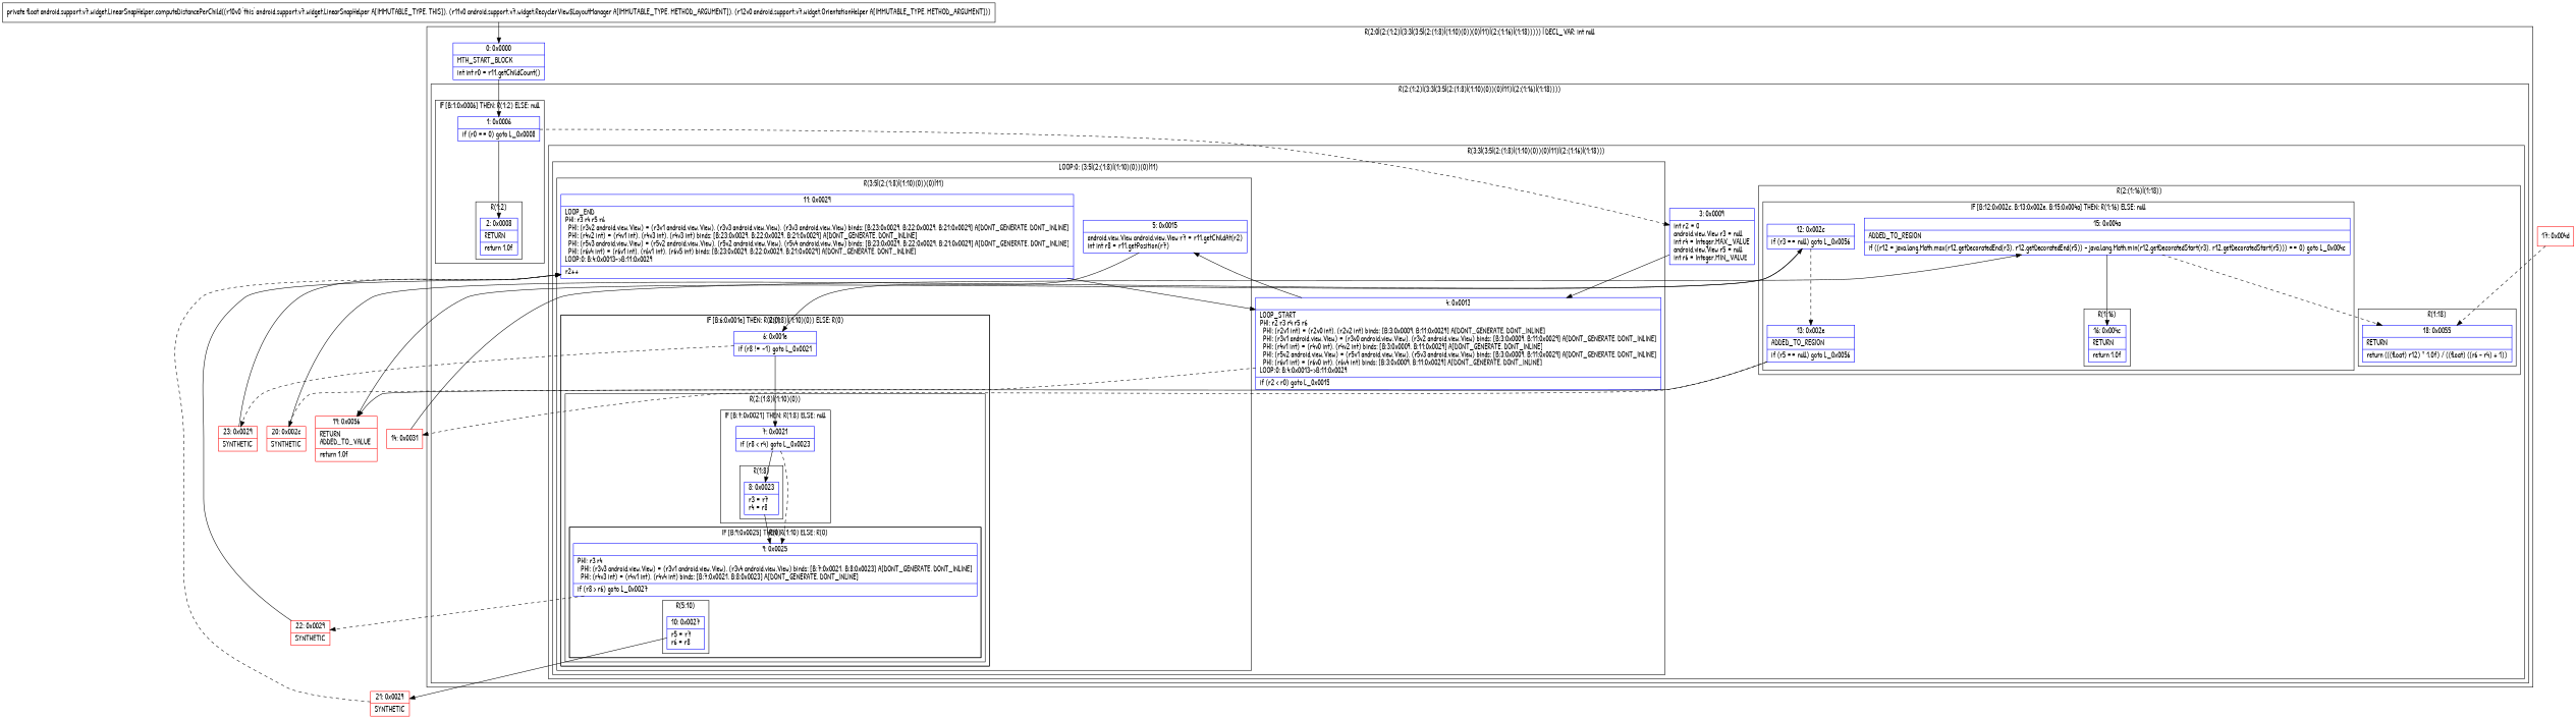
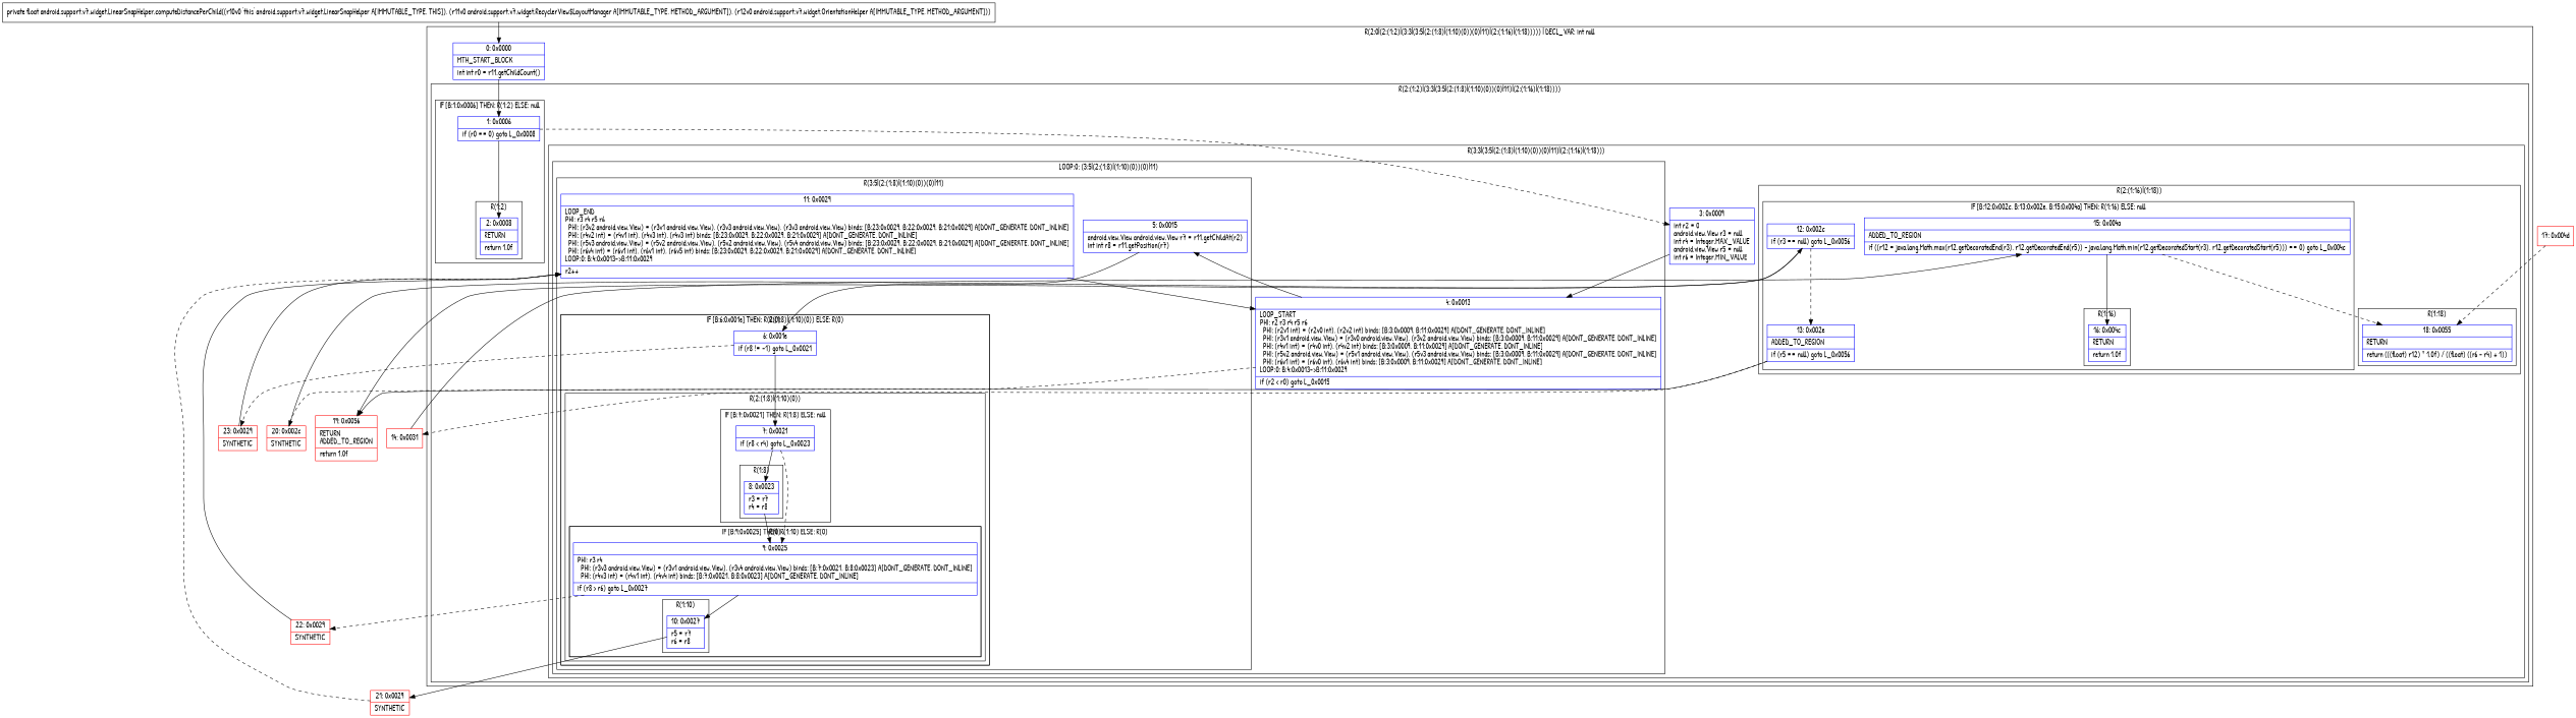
  digraph {
    fontname="Patrick Hand"
    node [color=blue fontname="Patrick Hand" shape=record]
    edge [fontname="Patrick Hand"]
    n1 [label="{2\:\ 0x0008|RETURN\l|return 1.0f\l}"]
    n2 [label="{1\:\ 0x0006|if (r0 == 0) goto L_0x0008\l}"]
    n3 [label="{8\:\ 0x0023|r3 = r7\lr4 = r8\l}"]
    n4 [label="{7\:\ 0x0021|if (r8 \< r4) goto L_0x0023\l}"]
    n5 [label="{10\:\ 0x0027|r5 = r7\lr6 = r8\l}"]
    n6 [label="{9\:\ 0x0025|PHI: r3 r4 \l  PHI: (r3v3 android.view.View) = (r3v1 android.view.View), (r3v4 android.view.View) binds: [B:7:0x0021, B:8:0x0023] A[DONT_GENERATE, DONT_INLINE]\l  PHI: (r4v3 int) = (r4v1 int), (r4v4 int) binds: [B:7:0x0021, B:8:0x0023] A[DONT_GENERATE, DONT_INLINE]\l|if (r8 \> r6) goto L_0x0027\l}"]
    n7 [label="{6\:\ 0x001e|if (r8 != \-1) goto L_0x0021\l}"]
    n8 [label="{5\:\ 0x0015|android.view.View android.view.View r7 = r11.getChildAt(r2)\lint int r8 = r11.getPosition(r7)\l}"]
    n9 [label="{11\:\ 0x0029|LOOP_END\lPHI: r3 r4 r5 r6 \l  PHI: (r3v2 android.view.View) = (r3v1 android.view.View), (r3v3 android.view.View), (r3v3 android.view.View) binds: [B:23:0x0029, B:22:0x0029, B:21:0x0029] A[DONT_GENERATE, DONT_INLINE]\l  PHI: (r4v2 int) = (r4v1 int), (r4v3 int), (r4v3 int) binds: [B:23:0x0029, B:22:0x0029, B:21:0x0029] A[DONT_GENERATE, DONT_INLINE]\l  PHI: (r5v3 android.view.View) = (r5v2 android.view.View), (r5v2 android.view.View), (r5v4 android.view.View) binds: [B:23:0x0029, B:22:0x0029, B:21:0x0029] A[DONT_GENERATE, DONT_INLINE]\l  PHI: (r6v4 int) = (r6v1 int), (r6v1 int), (r6v5 int) binds: [B:23:0x0029, B:22:0x0029, B:21:0x0029] A[DONT_GENERATE, DONT_INLINE]\lLOOP:0: B:4:0x0013\-\>B:11:0x0029\l|r2++\l}"]
    n10 [label="{4\:\ 0x0013|LOOP_START\lPHI: r2 r3 r4 r5 r6 \l  PHI: (r2v1 int) = (r2v0 int), (r2v2 int) binds: [B:3:0x0009, B:11:0x0029] A[DONT_GENERATE, DONT_INLINE]\l  PHI: (r3v1 android.view.View) = (r3v0 android.view.View), (r3v2 android.view.View) binds: [B:3:0x0009, B:11:0x0029] A[DONT_GENERATE, DONT_INLINE]\l  PHI: (r4v1 int) = (r4v0 int), (r4v2 int) binds: [B:3:0x0009, B:11:0x0029] A[DONT_GENERATE, DONT_INLINE]\l  PHI: (r5v2 android.view.View) = (r5v1 android.view.View), (r5v3 android.view.View) binds: [B:3:0x0009, B:11:0x0029] A[DONT_GENERATE, DONT_INLINE]\l  PHI: (r6v1 int) = (r6v0 int), (r6v4 int) binds: [B:3:0x0009, B:11:0x0029] A[DONT_GENERATE, DONT_INLINE]\lLOOP:0: B:4:0x0013\-\>B:11:0x0029\l|if (r2 \< r0) goto L_0x0015\l}"]
    n11 [label="{16\:\ 0x004c|RETURN\l|return 1.0f\l}"]
    n12 [label="{12\:\ 0x002c|if (r3 == null) goto L_0x0056\l}"]
    n13 [label="{13\:\ 0x002e|ADDED_TO_REGION\l|if (r5 == null) goto L_0x0056\l}"]
    n14 [label="{15\:\ 0x004a|ADDED_TO_REGION\l|if ((r12 = java.lang.Math.max(r12.getDecoratedEnd(r3), r12.getDecoratedEnd(r5)) \- java.lang.Math.min(r12.getDecoratedStart(r3), r12.getDecoratedStart(r5))) == 0) goto L_0x004c\l}"]
    n15 [label="{18\:\ 0x0055|RETURN\l|return (((float) r12) * 1.0f) \/ ((float) ((r6 \- r4) + 1))\l}"]
    n16 [label="{3\:\ 0x0009|int r2 = 0\landroid.view.View r3 = null\lint r4 = Integer.MAX_VALUE\landroid.view.View r5 = null\lint r6 = Integer.MIN_VALUE\l}"]
    n17 [label="{0\:\ 0x0000|MTH_START_BLOCK\l|int int r0 = r11.getChildCount()\l}"]
    n18 [color=red label="{21\:\ 0x0029|SYNTHETIC\l}"]
    n19 [color=red label="{22\:\ 0x0029|SYNTHETIC\l}"]
    n20 [color=red label="{23\:\ 0x0029|SYNTHETIC\l}"]
    n21 [color=red label="{20\:\ 0x002c|SYNTHETIC\l}"]
-   n22 [color=red label="{19\:\ 0x0056|RETURN\lADDED_TO_VALUE\l|return 1.0f\l}"]
+   n22 [color=red label="{19\:\ 0x0056|RETURN\lADDED_TO_REGION\l|return 1.0f\l}"]
    n23 [color=red label="{14\:\ 0x0031}"]
    n24 [color=red label="{17\:\ 0x004d}"]
    n25 [label="{private float android.support.v7.widget.LinearSnapHelper.computeDistancePerChild((r10v0 'this' android.support.v7.widget.LinearSnapHelper A[IMMUTABLE_TYPE, THIS]), (r11v0 android.support.v7.widget.RecyclerView$LayoutManager A[IMMUTABLE_TYPE, METHOD_ARGUMENT]), (r12v0 android.support.v7.widget.OrientationHelper A[IMMUTABLE_TYPE, METHOD_ARGUMENT])) }" color=""]
    subgraph cluster_1 {
      label="R(2:0|(2:(1:2)|(3:3|(3:5|(2:(1:8)|(1:10)(0))(0)|11)|(2:(1:16)|(1:18))))) | DECL_VAR: int null\l"
      n17
      subgraph cluster_2 {
        label="R(2:(1:2)|(3:3|(3:5|(2:(1:8)|(1:10)(0))(0)|11)|(2:(1:16)|(1:18))))"
        subgraph cluster_3 {
          label="IF [B:1:0x0006] THEN: R(1:2) ELSE: null"
          n2
          subgraph cluster_4 {
            label="R(1:2)"
            n1
          }
        }
        subgraph cluster_5 {
          label="R(3:3|(3:5|(2:(1:8)|(1:10)(0))(0)|11)|(2:(1:16)|(1:18)))"
          n16
          subgraph cluster_6 {
            label="LOOP:0: (3:5|(2:(1:8)|(1:10)(0))(0)|11)"
            n10
            subgraph cluster_7 {
              label="R(3:5|(2:(1:8)|(1:10)(0))(0)|11)"
              n8
              n9
              subgraph cluster_8 {
                label="IF [B:6:0x001e] THEN: R(2:(1:8)|(1:10)(0)) ELSE: R(0)"
                n7
                subgraph cluster_9 {
                  label="R(2:(1:8)|(1:10)(0))"
                  subgraph cluster_10 {
                    label="IF [B:7:0x0021] THEN: R(1:8) ELSE: null"
                    n4
                    subgraph cluster_11 {
                      label="R(1:8)"
                      n3
                    }
                  }
                  subgraph cluster_12 {
                    label="IF [B:9:0x0025] THEN: R(1:10) ELSE: R(0)"
                    n6
                    subgraph cluster_13 {
-                     label="R(5:10)"
+                     label="R(1:10)"
                      n5
                    }
                    subgraph cluster_14 {
                      label="R(0)"
                    }
                  }
                }
                subgraph cluster_15 {
                  label="R(0)"
                }
              }
            }
          }
          subgraph cluster_16 {
            label="R(2:(1:16)|(1:18))"
            subgraph cluster_17 {
              label="IF [B:12:0x002c, B:13:0x002e, B:15:0x004a] THEN: R(1:16) ELSE: null"
              n12
              n13
              n14
              subgraph cluster_18 {
                label="R(1:16)"
                n11
              }
            }
            subgraph cluster_19 {
              label="R(1:18)"
              n15
            }
          }
        }
      }
    }
    n2 -> n1
    n2 -> n16 [style=dashed]
    n3 -> n6
    n4 -> n3
    n4 -> n6 [style=dashed]
    n5 -> n18
+   n6 -> n5
    n6 -> n19 [style=dashed]
    n7 -> n4
    n7 -> n20 [style=dashed]
    n8 -> n7
    n9 -> n10
    n10 -> n8
    n10 -> n21 [style=dashed]
    n12 -> n13 [style=dashed]
    n12 -> n22
    n13 -> n22
    n13 -> n23 [style=dashed]
    n14 -> n11
    n14 -> n15 [style=dashed]
    n16 -> n10
    n17 -> n2
    n18 -> n9 [style=dashed]
    n19 -> n9
    n20 -> n9
    n21 -> n12
    n23 -> n14
    n24 -> n15 [style=dashed]
    n25 -> n17
  }
